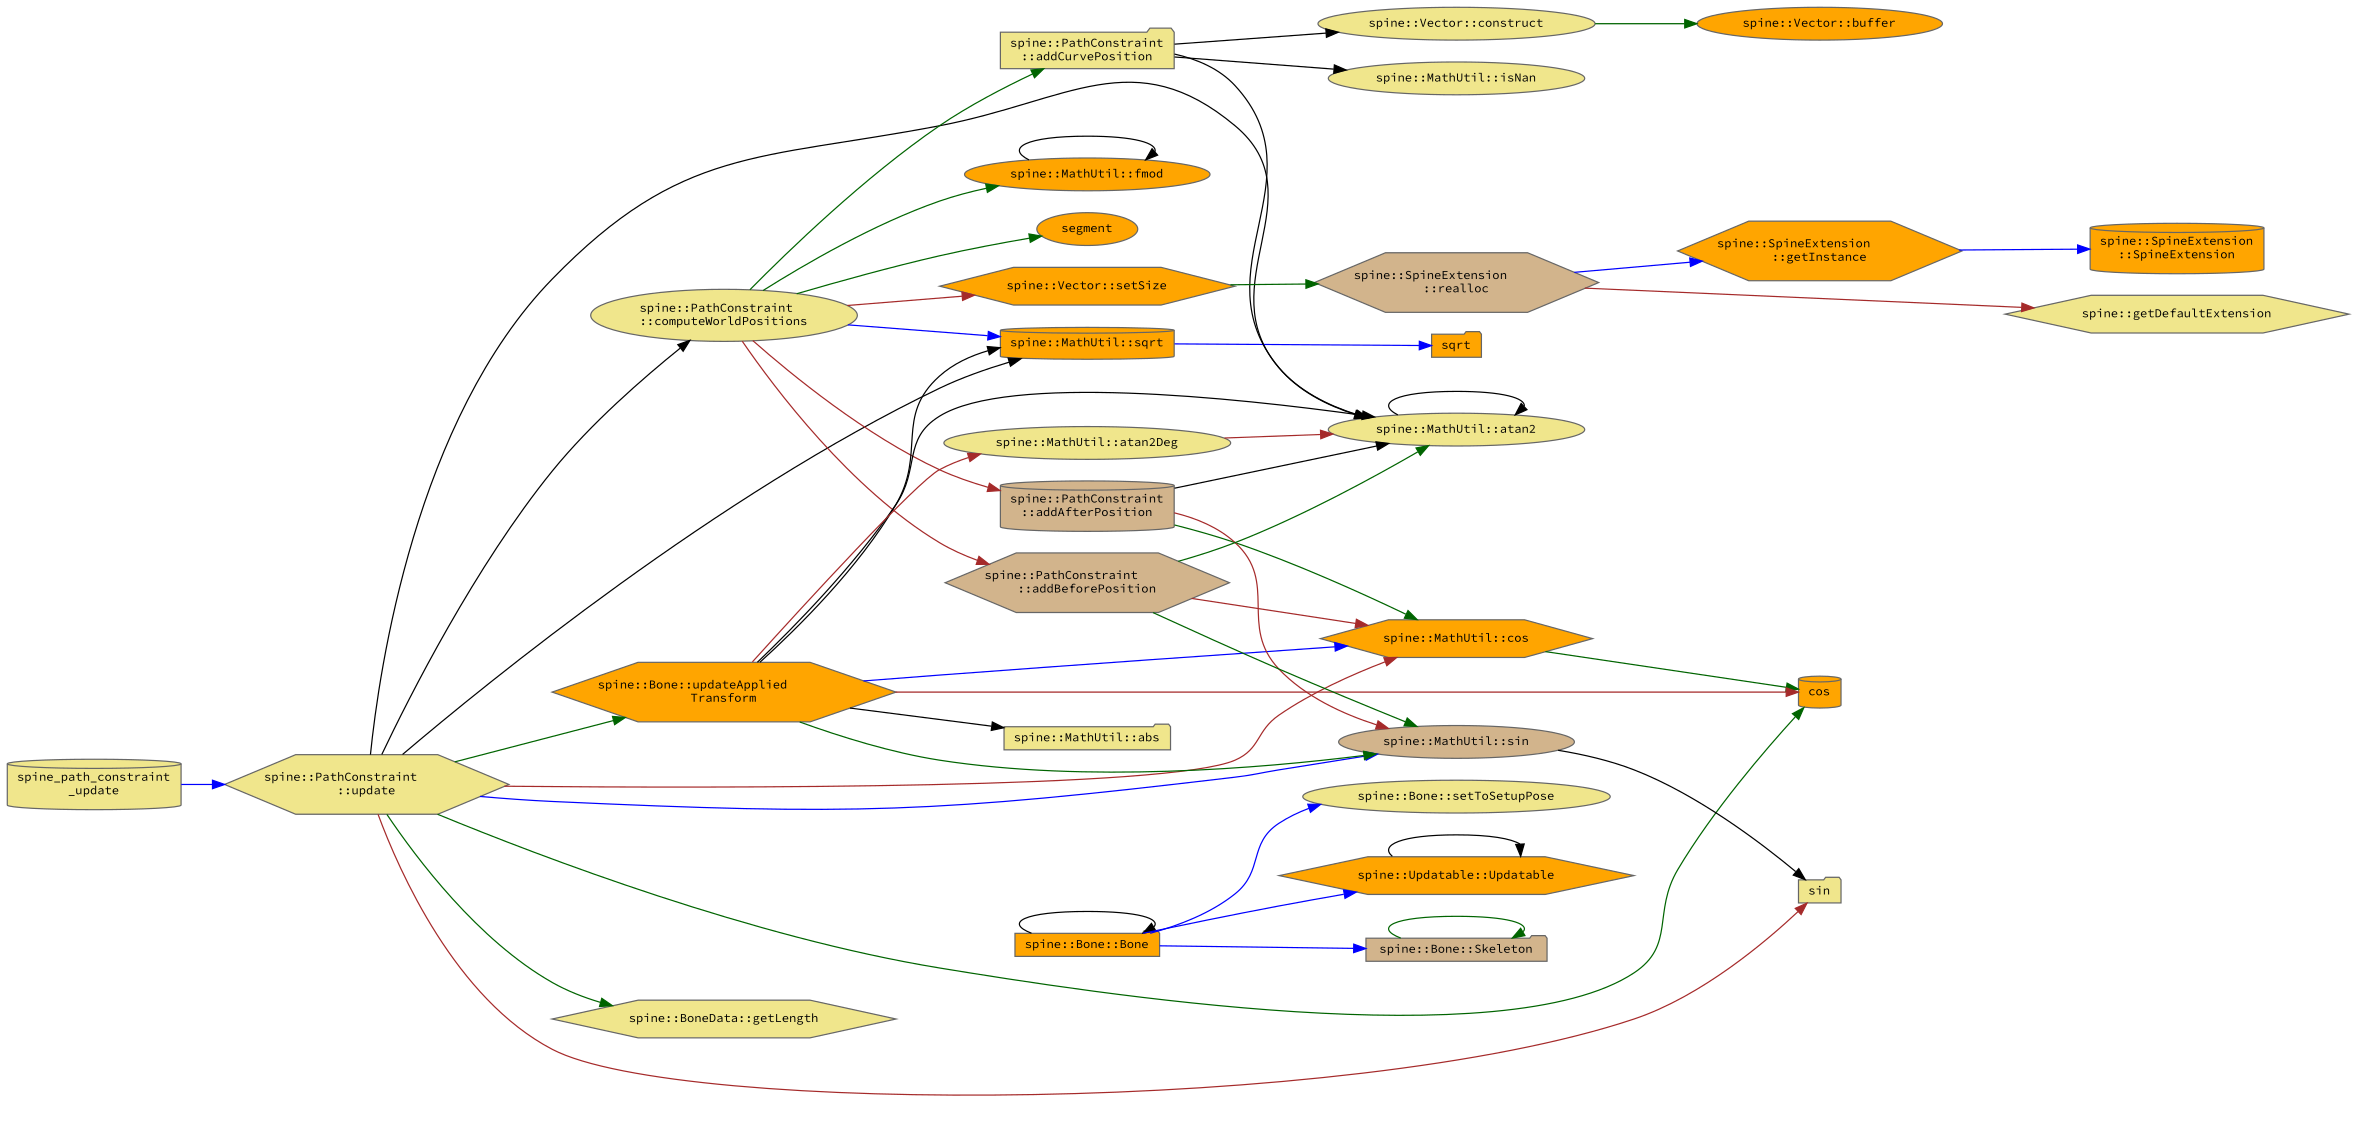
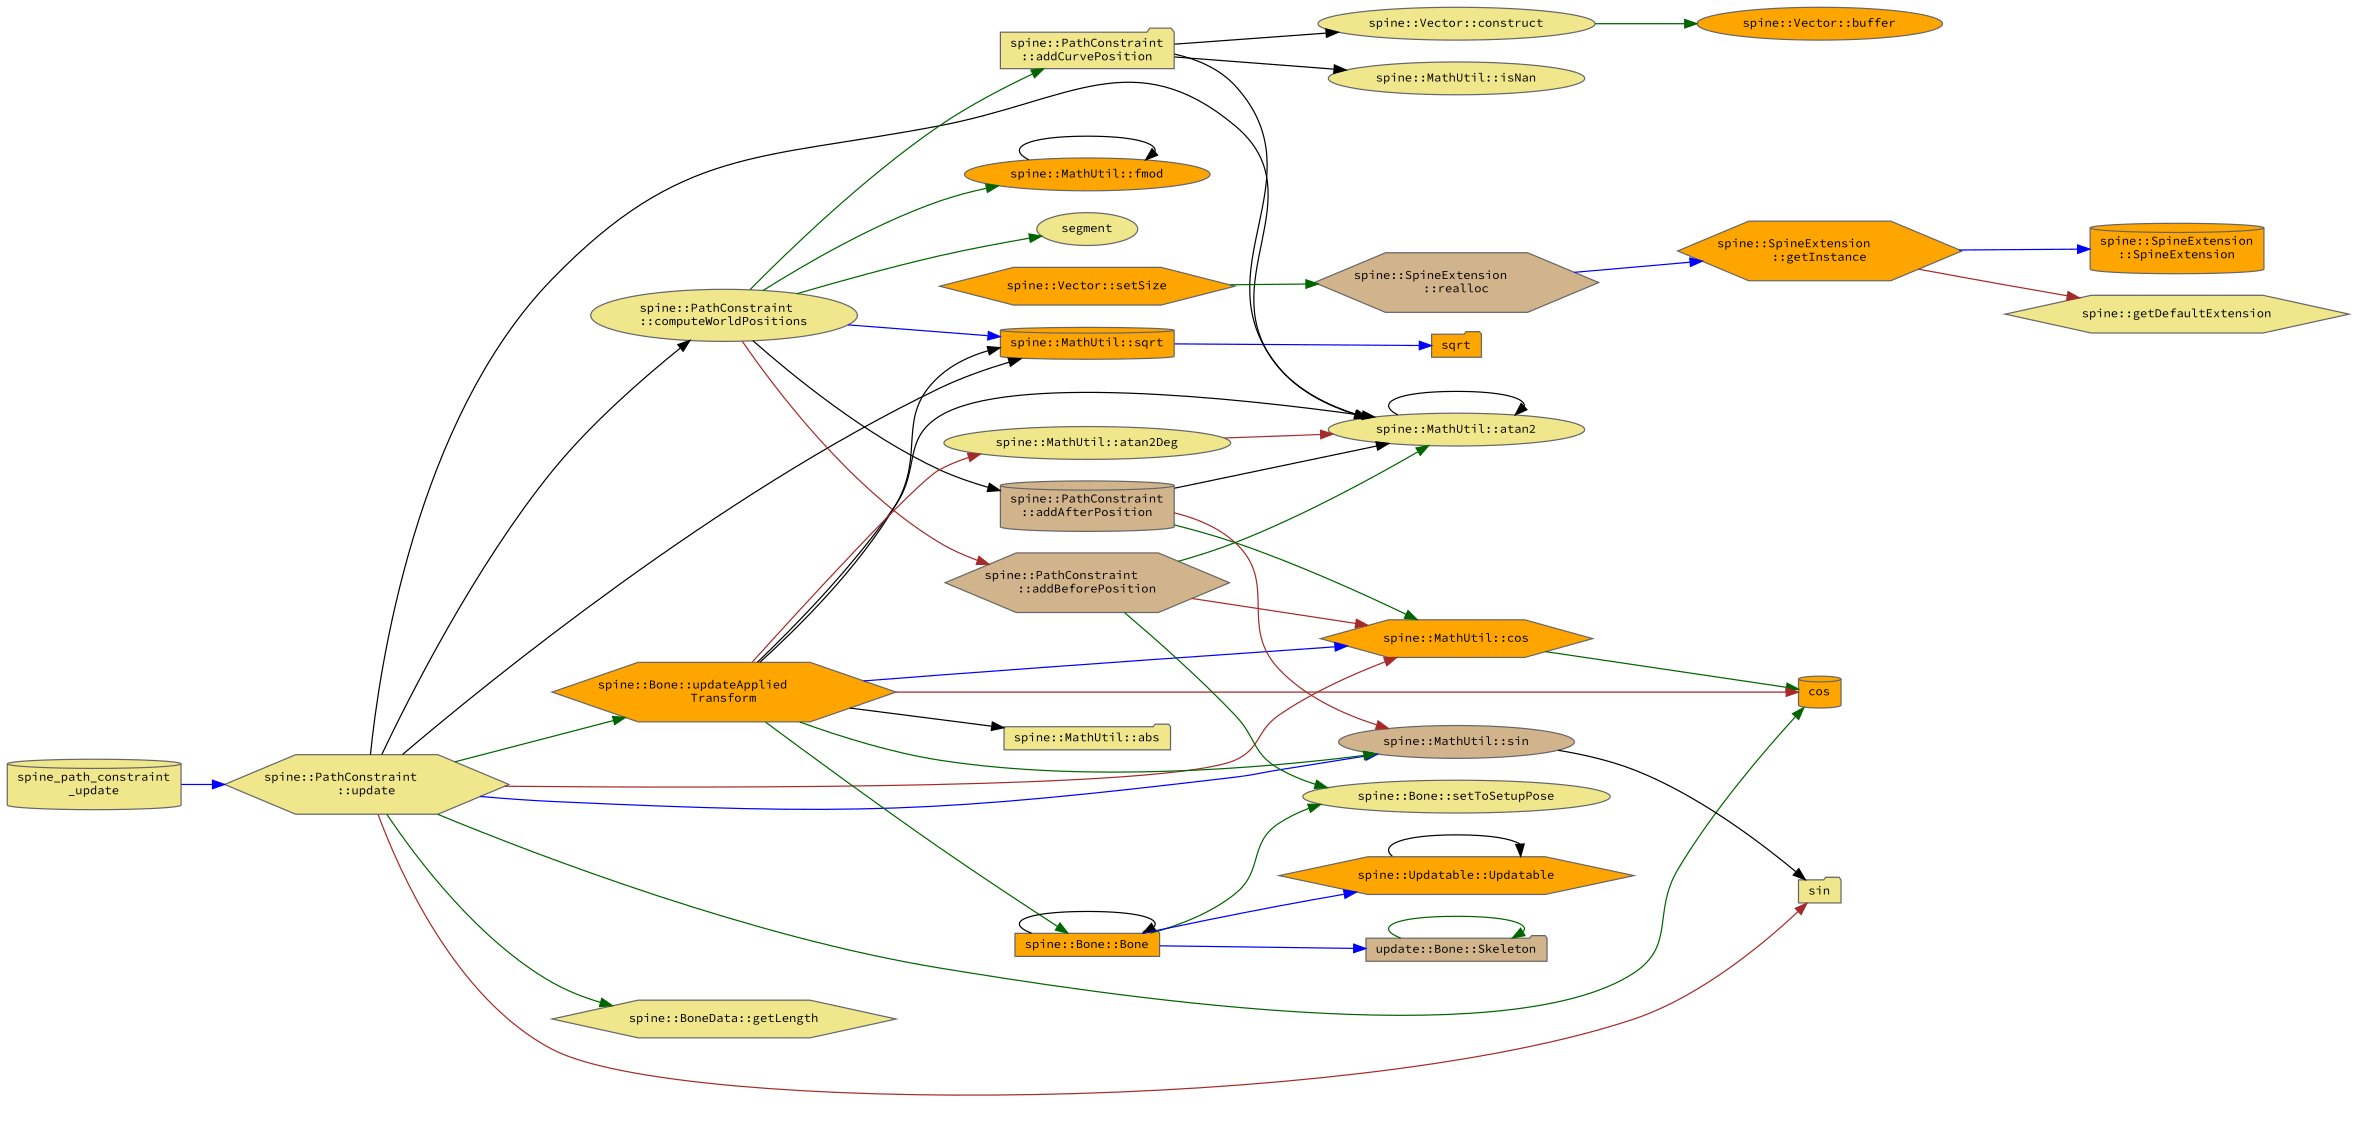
  digraph {
    fontname="Source Code Pro"
    rankdir=LR
    node [color=grey40 fillcolor=khaki fontname="Source Code Pro" fontsize=10 shape=hexagon style=filled]
    edge [color=black fontname="Source Code Pro" fontsize=10 labelfontname=Helvetica labelfontsize=10 style=solid]
    n1 [color=gray40 fontcolor=black height=0.2 label="spine_path_constraint\l_update" shape=cylinder width=0.4]
    n2 [height=0.2 label="spine::PathConstraint\l::update" width=0.4]
    n3 [height=0.2 label="spine::MathUtil::atan2" shape=ellipse width=0.4]
    n4 [height=0.2 label="spine::PathConstraint\l::computeWorldPositions" shape=ellipse width=0.4]
    n5 [fillcolor=orange height=0.2 label="spine::MathUtil::cos" width=0.4]
    n6 [fillcolor=orange height=0.2 label=cos shape=cylinder width=0.4]
    n7 [fillcolor=tan height=0.2 label="spine::MathUtil::sin" shape=ellipse width=0.4]
    n8 [height=0.2 label=sin shape=folder width=0.4]
    n9 [fillcolor=orange height=0.2 label="spine::MathUtil::sqrt" shape=cylinder width=0.4]
    n10 [height=0.2 label="spine::BoneData::getLength" width=0.4]
    n11 [fillcolor=orange height=0.2 label="spine::Bone::updateApplied\lTransform" width=0.4]
    n12 [fillcolor=tan height=0.2 label="spine::PathConstraint\l::addAfterPosition" shape=cylinder width=0.4]
    n13 [fillcolor=tan height=0.2 label="spine::PathConstraint\l::addBeforePosition" width=0.4]
    n14 [height=0.2 label="spine::PathConstraint\l::addCurvePosition" shape=folder width=0.4]
    n15 [fillcolor=orange height=0.2 label="spine::MathUtil::fmod" shape=ellipse width=0.4]
-   n16 [fillcolor=orange height=0.2 label=segment shape=ellipse width=0.4]
+   n16 [height=0.2 label=segment shape=ellipse width=0.4]
    n17 [fillcolor=orange height=0.2 label="spine::Vector::setSize" width=0.4]
    n18 [fillcolor=orange height=0.2 label=sqrt shape=folder width=0.4]
    n19 [height=0.2 label="spine::MathUtil::abs" shape=folder width=0.4]
    n20 [height=0.2 label="spine::MathUtil::atan2Deg" shape=ellipse width=0.4]
    n21 [fillcolor=orange height=0.2 label="spine::Bone::Bone" shape=folder width=0.4]
    n22 [height=0.2 label="spine::MathUtil::isNan" shape=ellipse width=0.4]
    n23 [height=0.2 label="spine::Vector::construct" shape=ellipse width=0.4]
    n24 [fillcolor=tan height=0.2 label="spine::SpineExtension\l::realloc" width=0.4]
    n25 [fillcolor=orange height=0.2 label="spine::Vector::buffer" shape=ellipse width=0.4]
    n26 [fillcolor=orange height=0.2 label="spine::SpineExtension\l::getInstance" width=0.4]
    n27 [height=0.2 label="spine::getDefaultExtension" width=0.4]
    n28 [fillcolor=orange height=0.2 label="spine::SpineExtension\l::SpineExtension" shape=cylinder width=0.4]
    n29 [height=0.2 label="spine::Bone::setToSetupPose" shape=ellipse width=0.4]
-   n30 [fillcolor=tan height=0.2 label="spine::Bone::Skeleton" shape=folder width=0.4]
+   n30 [fillcolor=tan height=0.2 label="update::Bone::Skeleton" shape=folder width=0.4]
    n31 [fillcolor=orange height=0.2 label="spine::Updatable::Updatable" width=0.4]
    n1 -> n2 [color=blue]
    n2 -> n3
    n2 -> n4
    n2 -> n5 [color=brown]
    n2 -> n6 [color=darkgreen]
    n2 -> n7 [color=blue]
    n2 -> n8 [color=brown]
    n2 -> n9
    n2 -> n10 [color=darkgreen]
    n2 -> n11 [color=darkgreen]
    n3 -> n3
    n4 -> n9 [color=blue]
-   n4 -> n12 [color=brown]
+   n4 -> n12
    n4 -> n13 [color=brown]
    n4 -> n14 [color=darkgreen]
    n4 -> n15 [color=darkgreen]
    n4 -> n16 [color=darkgreen]
-   n4 -> n17 [color=brown]
    n5 -> n6 [color=darkgreen]
    n7 -> n8
    n9 -> n18 [color=blue]
    n11 -> n3
    n11 -> n5 [color=blue]
    n11 -> n6 [color=brown]
    n11 -> n7 [color=darkgreen]
    n11 -> n9
    n11 -> n19
    n11 -> n20 [color=brown]
+   n11 -> n21 [color=darkgreen]
    n12 -> n3
    n12 -> n5 [color=darkgreen]
    n12 -> n7 [color=brown]
    n13 -> n3 [color=darkgreen]
    n13 -> n5 [color=brown]
-   n13 -> n7 [color=darkgreen]
+   n13 -> n29 [color=darkgreen]
    n14 -> n3
    n14 -> n22
    n14 -> n23
    n15 -> n15
    n17 -> n24 [color=darkgreen]
    n20 -> n3 [color=brown]
    n21 -> n21
-   n21 -> n29 [color=blue]
+   n21 -> n29 [color=darkgreen]
    n21 -> n30 [color=blue]
    n21 -> n31 [color=blue]
    n23 -> n25 [color=darkgreen]
    n24 -> n26 [color=blue]
-   n24 -> n27 [color=brown]
+   n26 -> n27 [color=brown]
    n26 -> n28 [color=blue]
    n30 -> n30 [color=darkgreen]
    n31 -> n31
  }
